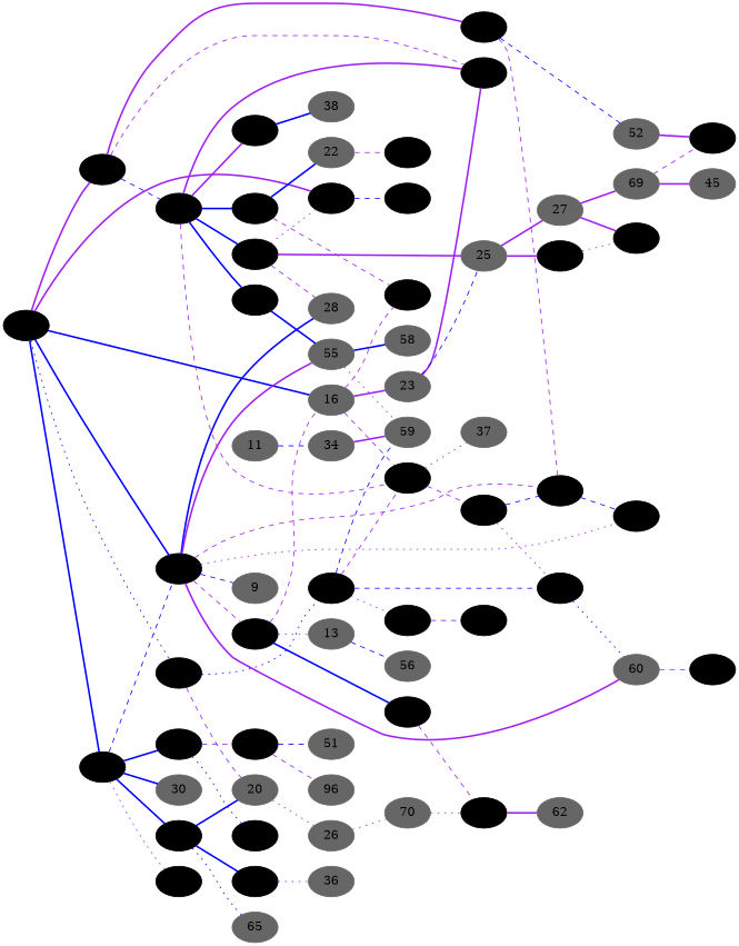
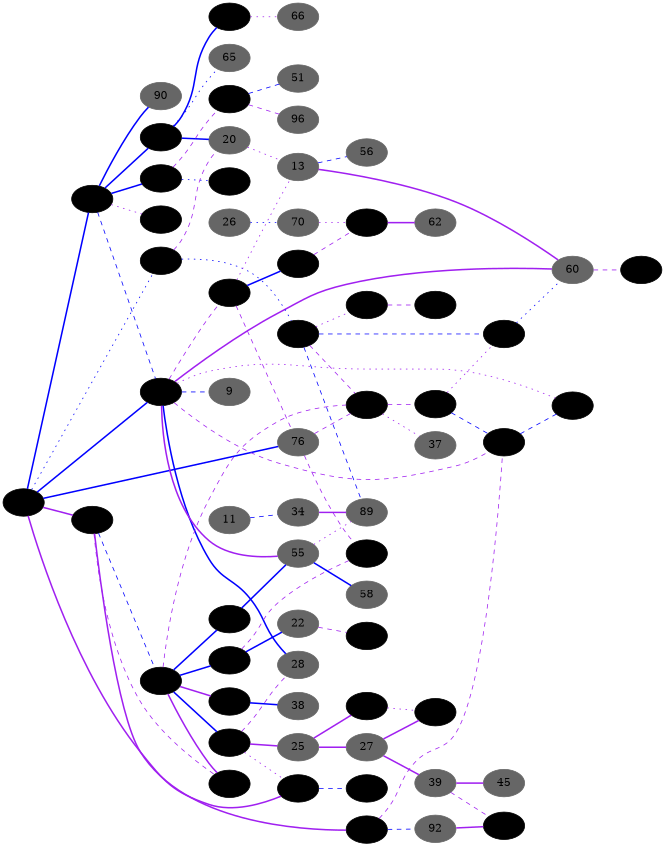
  graph {
    rankdir=LR
    node [color=black style=filled]
    edge [color=purple style=bold weight=1.0]
    1
    2
    4
    7
-   16 [color=gray40]
+   16 [color=gray40 label=76]
    18
    19
    3
    6
    14
-   30 [color=gray40]
+   30 [color=gray40 label=90]
    5
    29
    49
    9 [color=gray40]
    10
    28 [color=gray40]
    48
    55 [color=gray40]
    57
    60 [color=gray40]
    32
-   23 [color=gray40]
    43
    20 [color=gray40]
    24
    41
    12
    65 [color=gray40]
    17
    64
-   36 [color=gray40]
+   36 [color=gray40 label=66]
    26 [color=gray40]
    8
    21
    33
    50
-   52 [color=gray40]
+   52 [color=gray40 label=92]
    25 [color=gray40]
    22 [color=gray40]
    35
    37 [color=gray40]
    38 [color=gray40]
    13 [color=gray40]
    15
-   59 [color=gray40]
+   59 [color=gray40 label=89]
    58 [color=gray40]
    61
    27 [color=gray40]
    31
    11 [color=gray40]
    34 [color=gray40]
    56 [color=gray40]
    42
    51 [color=gray40]
    n56 [color=gray40 label=96]
    62 [color=gray40]
    44
    47
    n60 [color=gray40 label=70]
    63
    54
-   39 [color=gray40 label=69]
+   39 [color=gray40]
    46
    45 [color=gray40]
    53
    1 -- 2 [color=blue]
    1 -- 4 [weight=4.0]
    1 -- 7 [color=blue]
    1 -- 16 [color=blue weight=2.0]
    1 -- 18 [color=blue style=dotted]
    1 -- 19
    2 -- 7 [color=blue style=dashed]
    2 -- 3 [color=blue]
    2 -- 6 [style=dotted]
    2 -- 14 [color=blue]
    2 -- 30 [color=blue]
    4 -- 5 [color=blue style=dashed]
    4 -- 29
    4 -- 49 [style=dashed]
    7 -- 9 [color=blue style=dashed weight=2.0]
    7 -- 10 [style=dashed]
    7 -- 28 [color=blue]
    7 -- 48 [style=dashed]
    7 -- 55
    7 -- 57 [style=dotted]
    7 -- 60
    16 -- 32 [style=dashed]
-   16 -- 23
    16 -- 43 [style=dashed]
    18 -- 20 [style=dashed]
    18 -- 24 [color=blue style=dotted]
    19 -- 41 [color=blue style=dashed]
    3 -- 20 [color=blue]
    3 -- 12 [color=blue]
    3 -- 65 [color=blue style=dotted]
    14 -- 17 [style=dashed]
    14 -- 64 [color=blue style=dotted]
    5 -- 49
    5 -- 32 [style=dashed]
    5 -- 8 [color=blue]
    5 -- 21 [color=blue]
    5 -- 33 [weight=2.0]
    5 -- 50 [color=blue]
    29 -- 48 [style=dashed]
    29 -- 52 [color=blue style=dashed]
    10 -- 16 [style=dashed]
    10 -- 13 [style=dotted]
    10 -- 15 [color=blue]
    48 -- 57 [color=blue style=dashed]
    55 -- 59 [style=dotted]
    55 -- 58 [color=blue]
    60 -- 61 [style=dashed weight=3.0]
    32 -- 35 [style=dashed weight=2.0]
    32 -- 37 [style=dotted]
-   23 -- 49
-   23 -- 25 [color=blue style=dashed]
-   20 -- 26 [style=dotted]
+   20 -- 13 [style=dotted]
    24 -- 32 [style=dashed]
    24 -- 59 [color=blue style=dashed]
    24 -- 44 [style=dotted]
    24 -- 47 [color=blue style=dashed]
    12 -- 36 [style=dotted]
    17 -- 51 [color=blue style=dashed]
    17 -- n56 [style=dashed]
-   26 -- n60 [style=dotted]
+   26 -- n60 [color=blue style=dotted]
    8 -- 19 [style=dotted weight=2.0]
    8 -- 28 [style=dashed]
    8 -- 25
    21 -- 43 [style=dashed]
    21 -- 22 [color=blue]
    33 -- 38 [color=blue]
    50 -- 55 [color=blue]
    52 -- 53
    25 -- 27
    25 -- 31
    22 -- 63 [style=dashed]
    35 -- 48 [color=blue style=dashed]
    35 -- 47 [style=dotted]
+   13 -- 60
    13 -- 56 [color=blue style=dashed]
    15 -- 42 [style=dashed]
    27 -- 39
    27 -- 46
    31 -- 46 [style=dotted]
    11 -- 34 [color=blue style=dashed]
    34 -- 59
    42 -- 62
    44 -- 54 [style=dashed]
    47 -- 60 [color=blue style=dotted]
    n60 -- 42 [style=dotted weight=3.0]
    39 -- 45
    39 -- 53 [style=dashed]
  }
